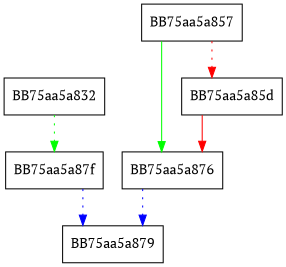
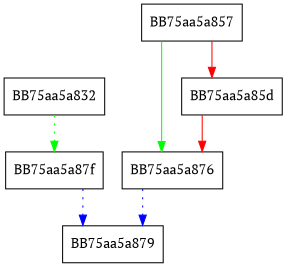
  digraph {
    fontname="PT Serif"
    splines=ortho
    node [fontname="PT Serif" shape=box]
    edge [color=blue fontname="PT Serif" style=dotted]
    BB75aa5a876
    BB75aa5a879
    BB75aa5a832
    BB75aa5a87f
    BB75aa5a857
    BB75aa5a85d
    BB75aa5a876 -> BB75aa5a879
    BB75aa5a832 -> BB75aa5a87f [color=green]
    BB75aa5a87f -> BB75aa5a879
    BB75aa5a857 -> BB75aa5a876 [color=green style=solid]
-   BB75aa5a857 -> BB75aa5a85d [color=red]
+   BB75aa5a857 -> BB75aa5a85d [color=red style=solid]
    BB75aa5a85d -> BB75aa5a876 [color=red style=solid]
  }
